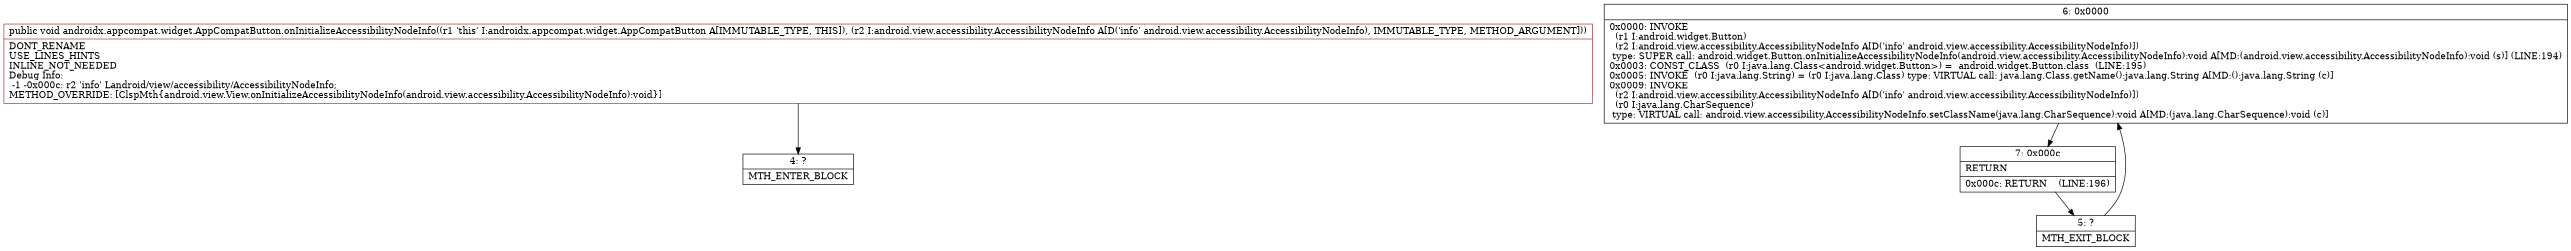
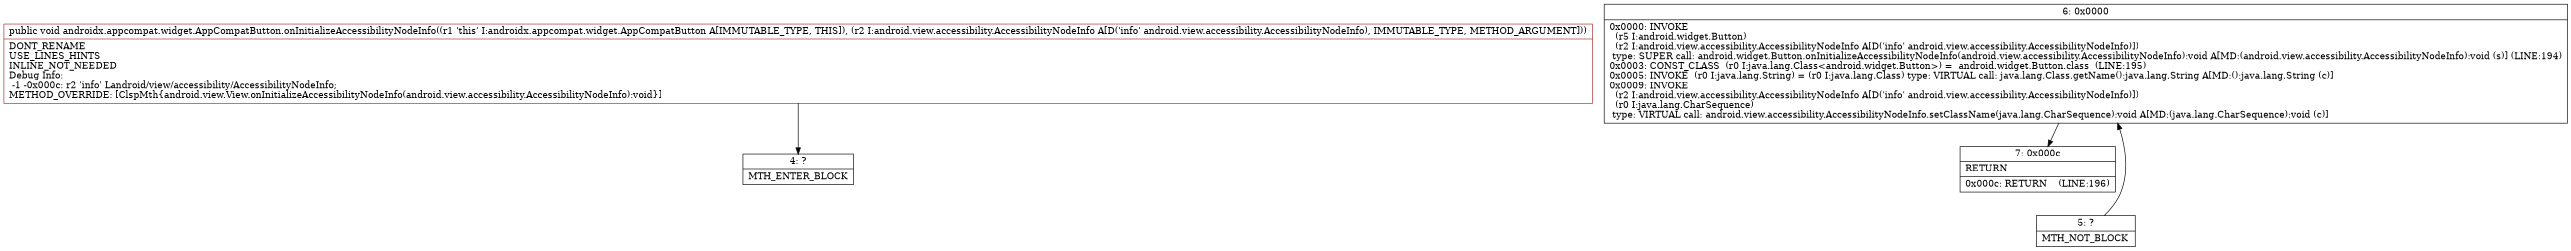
  digraph {
    node [color=black shape=record]
    n1 [label="{4\:\ ?|MTH_ENTER_BLOCK\l}"]
-   n2 [label="{6\:\ 0x0000|0x0000: INVOKE  \l  (r1 I:android.widget.Button)\l  (r2 I:android.view.accessibility.AccessibilityNodeInfo A[D('info' android.view.accessibility.AccessibilityNodeInfo)])\l type: SUPER call: android.widget.Button.onInitializeAccessibilityNodeInfo(android.view.accessibility.AccessibilityNodeInfo):void A[MD:(android.view.accessibility.AccessibilityNodeInfo):void (s)] (LINE:194)\l0x0003: CONST_CLASS  (r0 I:java.lang.Class\<android.widget.Button\>) =  android.widget.Button.class  (LINE:195)\l0x0005: INVOKE  (r0 I:java.lang.String) = (r0 I:java.lang.Class) type: VIRTUAL call: java.lang.Class.getName():java.lang.String A[MD:():java.lang.String (c)]\l0x0009: INVOKE  \l  (r2 I:android.view.accessibility.AccessibilityNodeInfo A[D('info' android.view.accessibility.AccessibilityNodeInfo)])\l  (r0 I:java.lang.CharSequence)\l type: VIRTUAL call: android.view.accessibility.AccessibilityNodeInfo.setClassName(java.lang.CharSequence):void A[MD:(java.lang.CharSequence):void (c)]\l}"]
+   n2 [label="{6\:\ 0x0000|0x0000: INVOKE  \l  (r5 I:android.widget.Button)\l  (r2 I:android.view.accessibility.AccessibilityNodeInfo A[D('info' android.view.accessibility.AccessibilityNodeInfo)])\l type: SUPER call: android.widget.Button.onInitializeAccessibilityNodeInfo(android.view.accessibility.AccessibilityNodeInfo):void A[MD:(android.view.accessibility.AccessibilityNodeInfo):void (s)] (LINE:194)\l0x0003: CONST_CLASS  (r0 I:java.lang.Class\<android.widget.Button\>) =  android.widget.Button.class  (LINE:195)\l0x0005: INVOKE  (r0 I:java.lang.String) = (r0 I:java.lang.Class) type: VIRTUAL call: java.lang.Class.getName():java.lang.String A[MD:():java.lang.String (c)]\l0x0009: INVOKE  \l  (r2 I:android.view.accessibility.AccessibilityNodeInfo A[D('info' android.view.accessibility.AccessibilityNodeInfo)])\l  (r0 I:java.lang.CharSequence)\l type: VIRTUAL call: android.view.accessibility.AccessibilityNodeInfo.setClassName(java.lang.CharSequence):void A[MD:(java.lang.CharSequence):void (c)]\l}"]
    n3 [label="{7\:\ 0x000c|RETURN\l|0x000c: RETURN    (LINE:196)\l}"]
-   n4 [label="{5\:\ ?|MTH_EXIT_BLOCK\l}"]
+   n4 [label="{5\:\ ?|MTH_NOT_BLOCK\l}"]
    n5 [color=brown label="{public void androidx.appcompat.widget.AppCompatButton.onInitializeAccessibilityNodeInfo((r1 'this' I:androidx.appcompat.widget.AppCompatButton A[IMMUTABLE_TYPE, THIS]), (r2 I:android.view.accessibility.AccessibilityNodeInfo A[D('info' android.view.accessibility.AccessibilityNodeInfo), IMMUTABLE_TYPE, METHOD_ARGUMENT]))  | DONT_RENAME\lUSE_LINES_HINTS\lINLINE_NOT_NEEDED\lDebug Info:\l  \-1 \-0x000c: r2 'info' Landroid\/view\/accessibility\/AccessibilityNodeInfo;\lMETHOD_OVERRIDE: [ClspMth\{android.view.View.onInitializeAccessibilityNodeInfo(android.view.accessibility.AccessibilityNodeInfo):void\}]\l}"]
    n2 -> n3
-   n3 -> n4
    n4 -> n2
    n5 -> n1
  }
